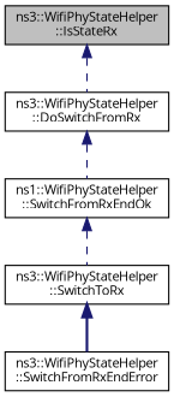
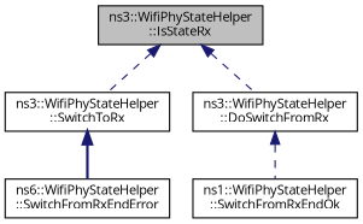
  digraph {
    fontname="Open Sans"
    rankdir=TB
    node [color=black fillcolor=white fontname="Open Sans" fontsize=10 shape=record style=filled]
    edge [color=midnightblue dir=back fontname="Open Sans" fontsize=10 labelfontname=Helvetica labelfontsize=10 style=dashed]
    n1 [fillcolor=grey75 fontcolor=black height=0.2 label="ns3::WifiPhyStateHelper\l::IsStateRx" width=0.4]
    n2 [height=0.2 label="ns3::WifiPhyStateHelper\l::SwitchToRx" width=0.4]
    n3 [height=0.2 label="ns3::WifiPhyStateHelper\l::DoSwitchFromRx" width=0.4]
-   n4 [height=0.2 label="ns3::WifiPhyStateHelper\l::SwitchFromRxEndError" width=0.4]
+   n4 [height=0.2 label="ns6::WifiPhyStateHelper\l::SwitchFromRxEndError" width=0.4]
    n5 [height=0.2 label="ns1::WifiPhyStateHelper\l::SwitchFromRxEndOk" width=0.4]
-   n5 -> n2
+   n1 -> n2
    n1 -> n3
    n2 -> n4 [style=bold]
    n3 -> n5
  }
